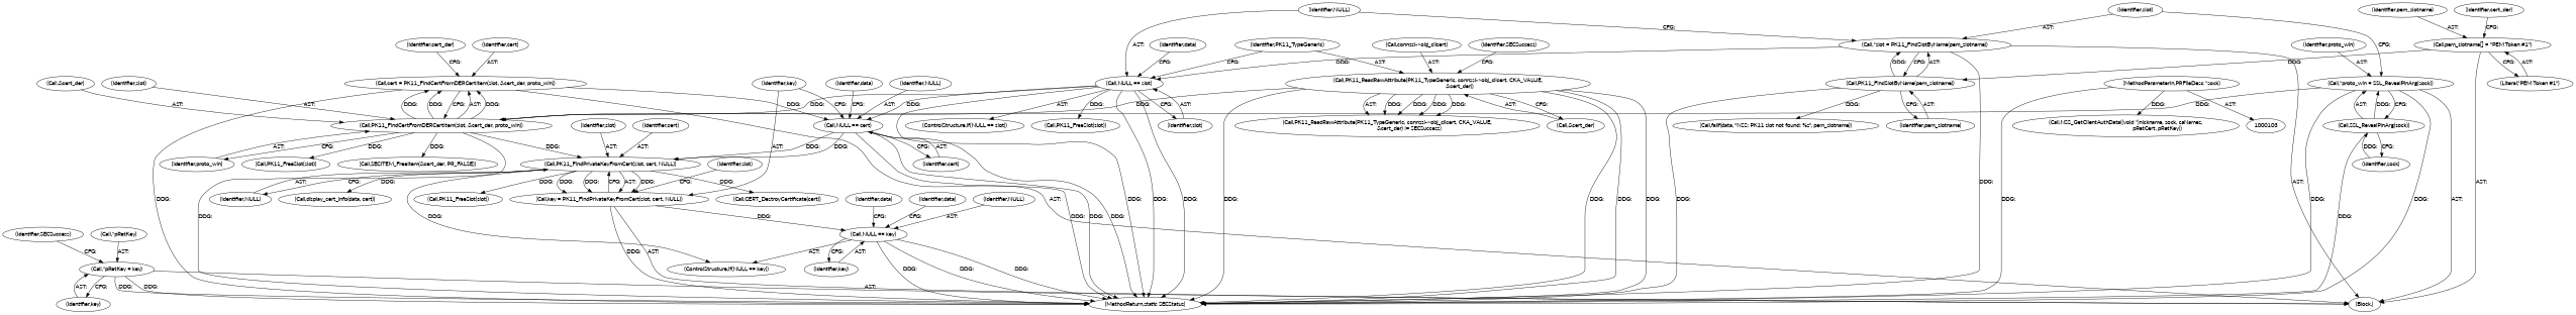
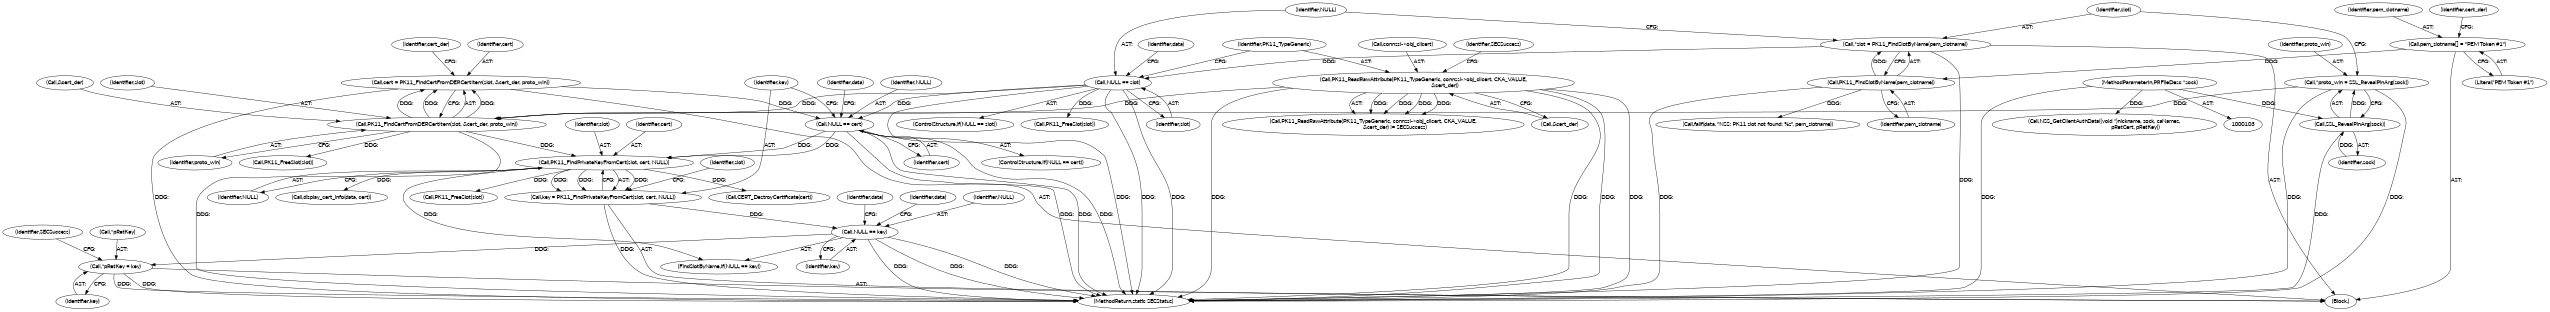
  digraph {
    fontname=Lato
    node [fontname=Lato]
    edge [fontname=Lato]
    n1 [label="(Call,*pRetKey = key)"]
    n2 [label="(MethodReturn,static SECStatus)"]
    n3 [label="(Identifier,key)"]
    n4 [label="(Block,)"]
    n5 [label="(Call,NULL == key)"]
    n6 [label="(Identifier,key)"]
-   n7 [label="(ControlStructure,if(NULL == key))"]
+   n7 [label="(FindSlotByName,if(NULL == key))"]
    n8 [label="(Call,PK11_FindPrivateKeyFromCert(slot, cert, NULL))"]
    n9 [label="(Call,key = PK11_FindPrivateKeyFromCert(slot, cert, NULL))"]
    n10 [label="(Call,display_cert_info(data, cert))"]
    n11 [label="(Call,PK11_FreeSlot(slot))"]
    n12 [label="(Call,CERT_DestroyCertificate(cert))"]
    n13 [label="(Identifier,NULL)"]
    n14 [label="(Call,PK11_FindCertFromDERCertItem(slot, &cert_der, proto_win))"]
    n15 [label="(Call,cert = PK11_FindCertFromDERCertItem(slot, &cert_der, proto_win))"]
    n16 [label="(Call,PK11_FreeSlot(slot))"]
-   n17 [label="(Call,SECITEM_FreeItem(&cert_der, PR_FALSE))"]
    n18 [label="(Identifier,proto_win)"]
    n19 [label="(Call,NULL == cert)"]
    n20 [label="(Call,NULL == slot)"]
    n21 [label="(Identifier,slot)"]
    n22 [label="(ControlStructure,if(NULL == slot))"]
    n23 [label="(Call,PK11_FreeSlot(slot))"]
+   n24 [label="(ControlStructure,if(NULL == cert))"]
    n25 [label="(Identifier,cert)"]
    n26 [label="(Call,*slot = PK11_FindSlotByName(pem_slotname))"]
    n27 [label="(Call,PK11_FindSlotByName(pem_slotname))"]
    n28 [label="(Identifier,pem_slotname)"]
    n29 [label="(Call,failf(data, \"NSS: PK11 slot not found: %s\", pem_slotname))"]
    n30 [label="(Call,pem_slotname[] = \"PEM Token #1\")"]
    n31 [label="(Literal,\"PEM Token #1\")"]
    n32 [label="(Call,PK11_ReadRawAttribute(PK11_TypeGeneric, connssl->obj_clicert, CKA_VALUE,\n                             &cert_der))"]
    n33 [label="(Call,&cert_der)"]
    n34 [label="(Call,PK11_ReadRawAttribute(PK11_TypeGeneric, connssl->obj_clicert, CKA_VALUE,\n                             &cert_der) != SECSuccess)"]
    n35 [label="(Call,*proto_win = SSL_RevealPinArg(sock))"]
    n36 [label="(Call,SSL_RevealPinArg(sock))"]
    n37 [label="(Identifier,sock)"]
    n38 [label="(MethodParameterIn,PRFileDesc *sock)"]
    n39 [label="(Call,NSS_GetClientAuthData((void *)nickname, sock, caNames,\n                                          pRetCert, pRetKey))"]
    1000103
    n41 [label="(Identifier,NULL)"]
    n42 [label="(Identifier,pem_slotname)"]
    n43 [label="(Identifier,proto_win)"]
    n44 [label="(Identifier,NULL)"]
    n45 [label="(Identifier,slot)"]
    n46 [label="(Identifier,slot)"]
    n47 [label="(Identifier,slot)"]
    n48 [label="(Call,*pRetKey)"]
    n49 [label="(Identifier,data)"]
    n50 [label="(Identifier,cert_der)"]
    n51 [label="(Identifier,PK11_TypeGeneric)"]
    n52 [label="(Identifier,key)"]
    n53 [label="(Identifier,cert)"]
    n54 [label="(Identifier,SECSuccess)"]
    n55 [label="(Identifier,data)"]
    n56 [label="(Call,&cert_der)"]
    n57 [label="(Identifier,SECSuccess)"]
    n58 [label="(Identifier,slot)"]
    n59 [label="(Identifier,NULL)"]
    n60 [label="(Identifier,data)"]
    n61 [label="(Identifier,data)"]
    n62 [label="(Identifier,cert_der)"]
    n63 [label="(Call,connssl->obj_clicert)"]
    n64 [label="(Identifier,cert)"]
    n1 -> n2 [label="DDG: "]
    n1 -> n2 [label="DDG: "]
    n1 -> n3 [label="CFG: "]
    n1 -> n4 [label="AST: "]
    n3 -> n1 [label="AST: "]
+   n5 -> n1 [label="DDG: "]
    n5 -> n2 [label="DDG: "]
    n5 -> n2 [label="DDG: "]
    n5 -> n2 [label="DDG: "]
    n5 -> n6 [label="CFG: "]
    n5 -> n7 [label="AST: "]
    n6 -> n5 [label="AST: "]
    n8 -> n7 [label="DDG: "]
    n8 -> n9 [label="AST: "]
    n8 -> n9 [label="DDG: "]
    n8 -> n9 [label="DDG: "]
    n8 -> n9 [label="DDG: "]
    n8 -> n10 [label="DDG: "]
    n8 -> n11 [label="DDG: "]
    n8 -> n12 [label="DDG: "]
    n8 -> n13 [label="CFG: "]
    n9 -> n2 [label="DDG: "]
    n9 -> n4 [label="AST: "]
    n9 -> n5 [label="DDG: "]
    n9 -> n8 [label="CFG: "]
    n13 -> n8 [label="AST: "]
    n14 -> n2 [label="DDG: "]
    n14 -> n8 [label="DDG: "]
    n14 -> n15 [label="AST: "]
    n14 -> n15 [label="DDG: "]
    n14 -> n15 [label="DDG: "]
    n14 -> n15 [label="DDG: "]
    n14 -> n16 [label="DDG: "]
-   n14 -> n17 [label="DDG: "]
    n14 -> n18 [label="CFG: "]
    n15 -> n2 [label="DDG: "]
    n15 -> n4 [label="AST: "]
    n15 -> n14 [label="CFG: "]
    n15 -> n19 [label="DDG: "]
    n18 -> n14 [label="AST: "]
    n19 -> n2 [label="DDG: "]
    n19 -> n2 [label="DDG: "]
    n19 -> n2 [label="DDG: "]
    n19 -> n8 [label="DDG: "]
    n19 -> n8 [label="DDG: "]
+   n19 -> n24 [label="AST: "]
    n19 -> n25 [label="CFG: "]
    n20 -> n2 [label="DDG: "]
    n20 -> n2 [label="DDG: "]
    n20 -> n2 [label="DDG: "]
    n20 -> n14 [label="DDG: "]
    n20 -> n19 [label="DDG: "]
    n20 -> n21 [label="CFG: "]
    n20 -> n22 [label="AST: "]
    n20 -> n23 [label="DDG: "]
    n21 -> n20 [label="AST: "]
    n25 -> n19 [label="AST: "]
    n26 -> n2 [label="DDG: "]
    n26 -> n4 [label="AST: "]
    n26 -> n20 [label="DDG: "]
    n26 -> n27 [label="CFG: "]
    n27 -> n2 [label="DDG: "]
    n27 -> n26 [label="AST: "]
    n27 -> n26 [label="DDG: "]
    n27 -> n28 [label="CFG: "]
    n27 -> n29 [label="DDG: "]
    n28 -> n27 [label="AST: "]
    n30 -> n4 [label="AST: "]
    n30 -> n27 [label="DDG: "]
    n30 -> n31 [label="CFG: "]
    n31 -> n30 [label="AST: "]
    n32 -> n2 [label="DDG: "]
    n32 -> n2 [label="DDG: "]
    n32 -> n2 [label="DDG: "]
    n32 -> n2 [label="DDG: "]
    n32 -> n14 [label="DDG: "]
    n32 -> n33 [label="CFG: "]
    n32 -> n34 [label="AST: "]
    n32 -> n34 [label="DDG: "]
    n32 -> n34 [label="DDG: "]
    n32 -> n34 [label="DDG: "]
    n32 -> n34 [label="DDG: "]
    n33 -> n32 [label="AST: "]
    n35 -> n2 [label="DDG: "]
    n35 -> n2 [label="DDG: "]
-   n35 -> n4 [label="AST: "]
    n35 -> n14 [label="DDG: "]
    n35 -> n36 [label="CFG: "]
    n36 -> n2 [label="DDG: "]
    n36 -> n35 [label="AST: "]
    n36 -> n35 [label="DDG: "]
-   n36 -> n37 [label="CFG: "]
+   n36 -> n37 [label="AST: "]
    n37 -> n36 [label="DDG: "]
    n38 -> n2 [label="DDG: "]
+   n38 -> n36 [label="DDG: "]
    n38 -> n39 [label="DDG: "]
    n38 -> 1000103 [label="AST: "]
    n41 -> n20 [label="AST: "]
    n41 -> n26 [label="CFG: "]
    n42 -> n30 [label="AST: "]
    n43 -> n35 [label="AST: "]
    n44 -> n19 [label="AST: "]
    n45 -> n14 [label="AST: "]
    n46 -> n8 [label="AST: "]
    n47 -> n26 [label="AST: "]
    n47 -> n35 [label="CFG: "]
    n48 -> n1 [label="AST: "]
    n49 -> n5 [label="CFG: "]
    n50 -> n30 [label="CFG: "]
    n51 -> n20 [label="CFG: "]
    n51 -> n32 [label="AST: "]
    n52 -> n9 [label="AST: "]
    n52 -> n19 [label="CFG: "]
    n53 -> n8 [label="AST: "]
    n54 -> n1 [label="CFG: "]
    n55 -> n5 [label="CFG: "]
    n56 -> n14 [label="AST: "]
    n57 -> n32 [label="CFG: "]
    n58 -> n9 [label="CFG: "]
    n59 -> n5 [label="AST: "]
    n60 -> n19 [label="CFG: "]
    n61 -> n20 [label="CFG: "]
    n62 -> n15 [label="CFG: "]
    n63 -> n32 [label="AST: "]
    n64 -> n15 [label="AST: "]
  }
